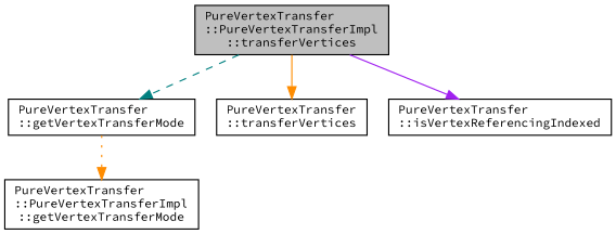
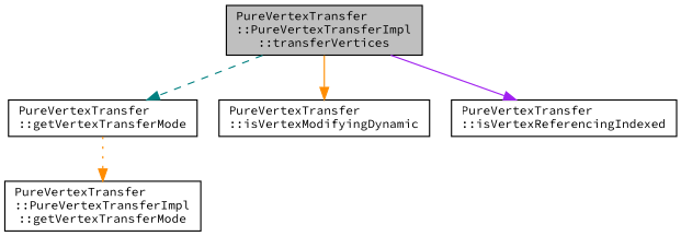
  digraph {
    rankdir=TB
    fontname="Source Code Pro"
    node [color=black fillcolor=white fontname="Source Code Pro" fontsize=10 shape=record style=filled]
    edge [color=darkorange fontname="Source Code Pro" fontsize=10 labelfontname=Helvetica labelfontsize=10 style=solid]
    n1 [fillcolor=grey75 fontcolor=black height=0.2 label="PureVertexTransfer\l::PureVertexTransferImpl\l::transferVertices" width=0.4]
    n2 [height=0.2 label="PureVertexTransfer\l::getVertexTransferMode" width=0.4]
-   n3 [height=0.2 label="PureVertexTransfer\l::transferVertices" width=0.4]
+   n3 [height=0.2 label="PureVertexTransfer\l::isVertexModifyingDynamic" width=0.4]
    n4 [height=0.2 label="PureVertexTransfer\l::isVertexReferencingIndexed" width=0.4]
    n5 [height=0.2 label="PureVertexTransfer\l::PureVertexTransferImpl\l::getVertexTransferMode" width=0.4]
    n1 -> n2 [color=teal style=dashed]
    n1 -> n3
    n1 -> n4 [color=purple]
    n2 -> n5 [style=dotted]
  }
